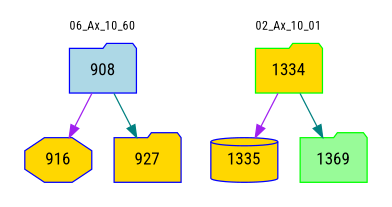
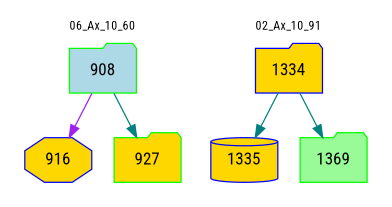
  digraph {
    fontname="Roboto Condensed"
    node [color=green fillcolor=gold fontname="Roboto Condensed" shape=folder style=filled]
    edge [color=purple fontname="Roboto Condensed"]
-   n1 [color=blue fillcolor=lightblue label=908]
+   n1 [fillcolor=lightblue label=908]
    n2 [color=blue label=916 shape=octagon]
-   n3 [color=blue label=927]
-   n4 [label=1334]
+   n3 [label=927]
+   n4 [color=blue label=1334]
    n5 [color=blue label=1335 shape=cylinder]
    n6 [fillcolor=palegreen label=1369]
    subgraph cluster_1 {
      color=white
      fontsize=10
      label="06_Ax_10_60"
      n1
      n2
      n3
    }
    subgraph cluster_2 {
      color=white
      fontsize=10
-     label="02_Ax_10_01"
+     label="02_Ax_10_91"
      n4
      n5
      n6
    }
    n1 -> n2
    n1 -> n3 [color=teal]
-   n4 -> n5
+   n4 -> n5 [color=teal]
    n4 -> n6 [color=teal]
  }
